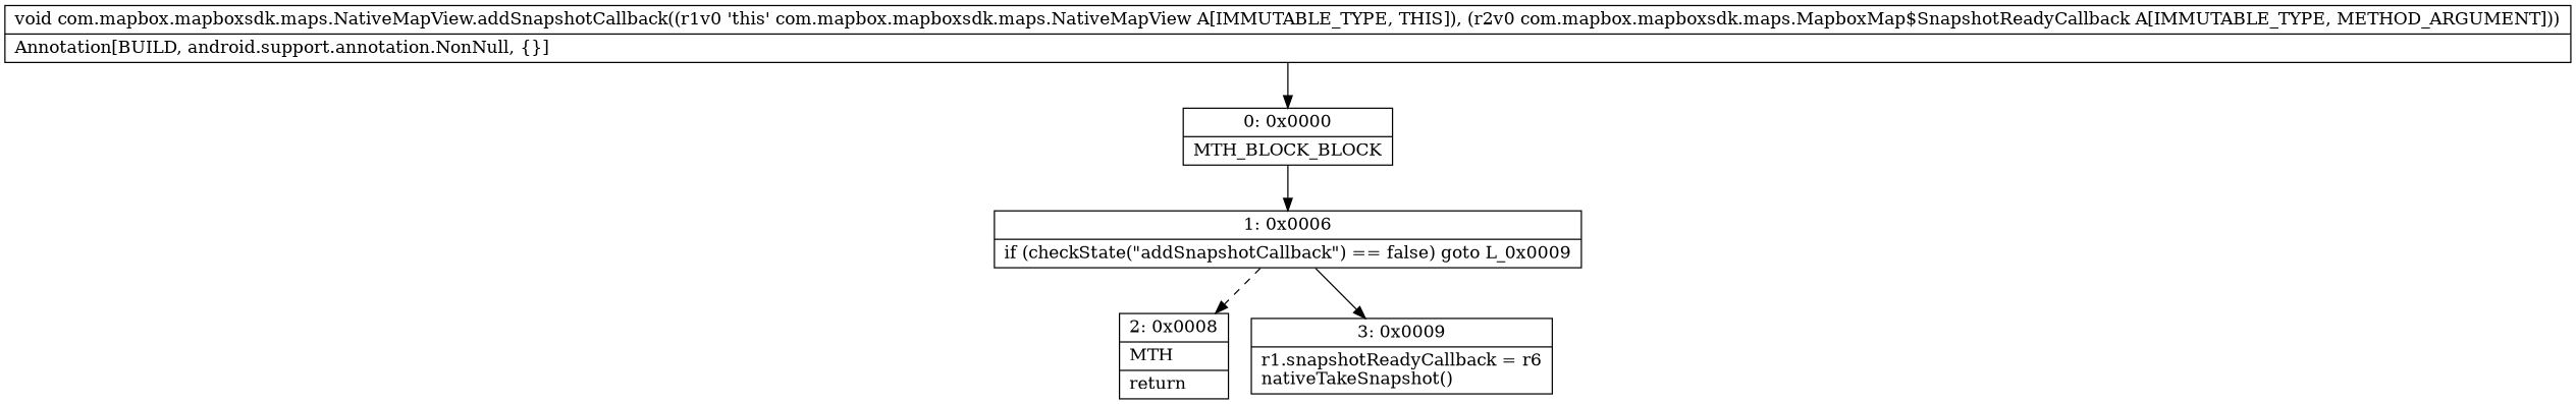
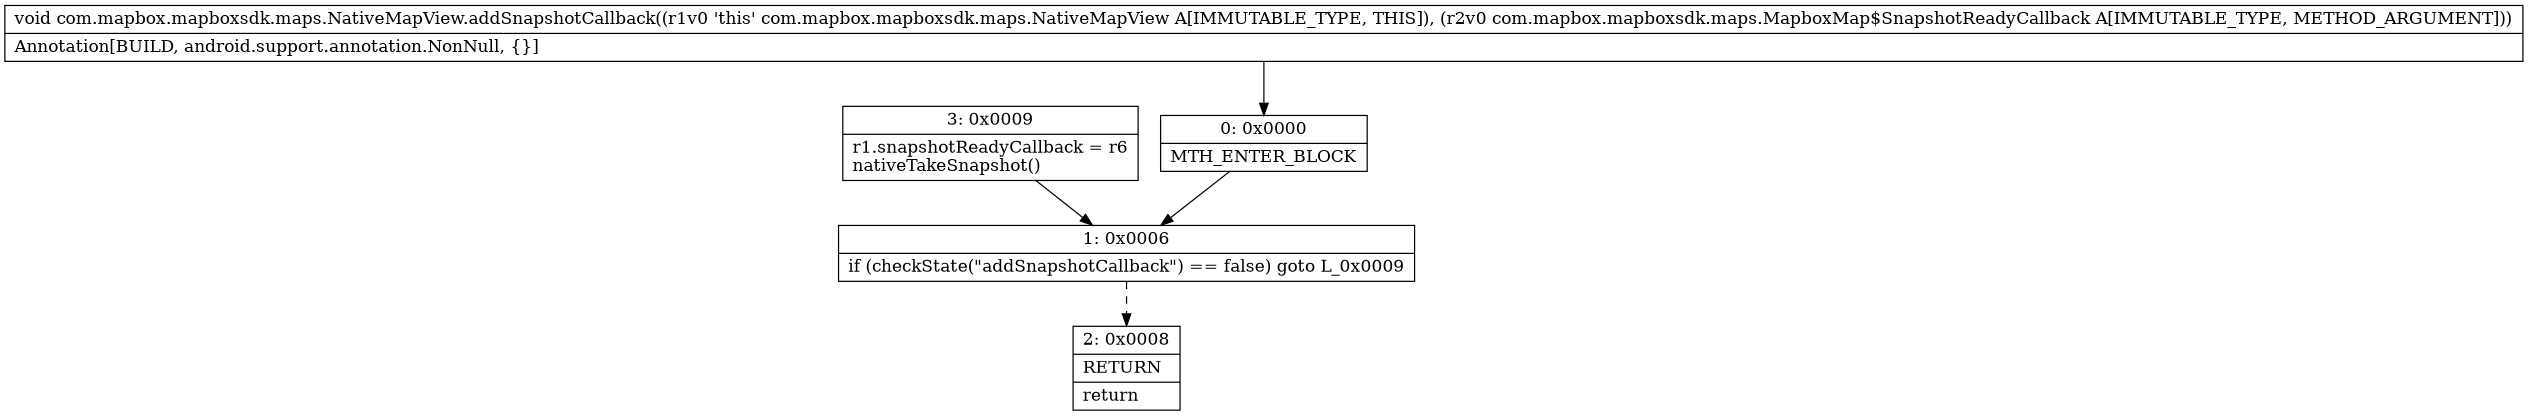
  digraph {
    node [shape=record]
-   n1 [label="{0\:\ 0x0000|MTH_BLOCK_BLOCK\l}"]
+   n1 [label="{0\:\ 0x0000|MTH_ENTER_BLOCK\l}"]
    n2 [label="{1\:\ 0x0006|if (checkState(\"addSnapshotCallback\") == false) goto L_0x0009\l}"]
-   n3 [label="{2\:\ 0x0008|MTH\l|return\l}"]
+   n3 [label="{2\:\ 0x0008|RETURN\l|return\l}"]
    n4 [label="{3\:\ 0x0009|r1.snapshotReadyCallback = r6\lnativeTakeSnapshot()\l}"]
    n5 [label="{void com.mapbox.mapboxsdk.maps.NativeMapView.addSnapshotCallback((r1v0 'this' com.mapbox.mapboxsdk.maps.NativeMapView A[IMMUTABLE_TYPE, THIS]), (r2v0 com.mapbox.mapboxsdk.maps.MapboxMap$SnapshotReadyCallback A[IMMUTABLE_TYPE, METHOD_ARGUMENT]))  | Annotation[BUILD, android.support.annotation.NonNull, \{\}]\l}"]
    n1 -> n2
    n2 -> n3 [style=dashed]
-   n2 -> n4
+   n4 -> n2
    n5 -> n1
  }
